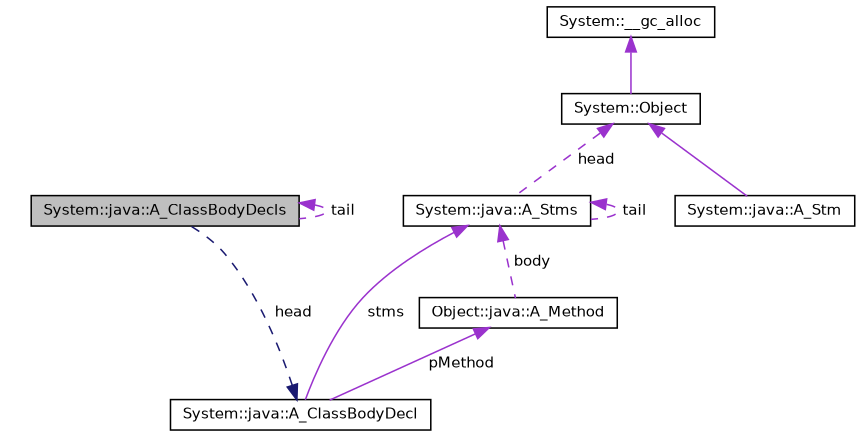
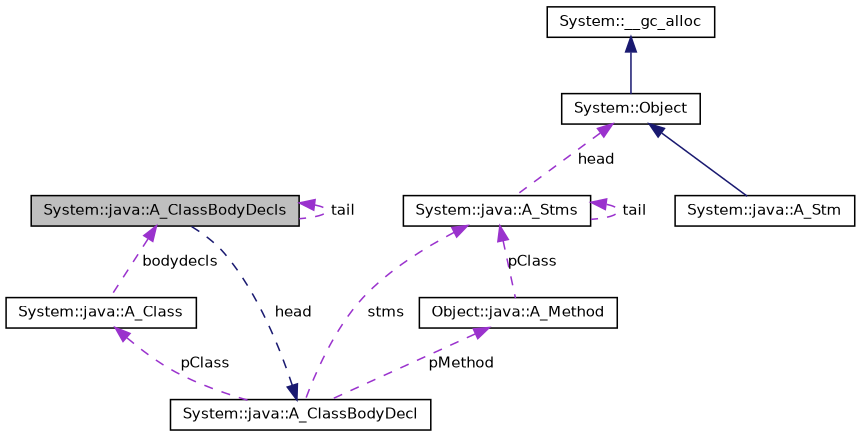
  digraph {
    node [color=black fillcolor=white fontname=Helvetica fontsize=10 shape=record style=filled]
    edge [color=darkorchid3 dir=back fontname=Helvetica fontsize=10 labelfontname=Helvetica labelfontsize=10 style=dashed]
    n1 [fillcolor=grey75 fontcolor=black height=0.2 label="System::java::A_ClassBodyDecls" width=0.4]
+   n2 [height=0.2 label="System::java::A_Class" width=0.4]
    n3 [height=0.2 label="System::java::A_ClassBodyDecl" width=0.4]
    n4 [height=0.2 label="Object::java::A_Method" width=0.4]
    n5 [height=0.2 label="System::java::A_Stms" width=0.4]
    n6 [height=0.2 label="System::java::A_Stm" width=0.4]
    n7 [height=0.2 label="System::Object" width=0.4]
    n8 [height=0.2 label="System::__gc_alloc" width=0.4]
    n1 -> n1 [label=" tail"]
+   n1 -> n2 [label=" bodydecls"]
+   n2 -> n3 [label=" pClass"]
    n3 -> n1 [color=midnightblue label=" head"]
-   n4 -> n3 [label=" pMethod" style=solid]
-   n5 -> n3 [label=" stms" style=solid]
-   n5 -> n4 [label=" body"]
+   n4 -> n3 [label=" pMethod"]
+   n5 -> n3 [label=" stms"]
+   n5 -> n4 [label=" pClass"]
    n5 -> n5 [label=" tail"]
    n7 -> n5 [label=" head"]
-   n7 -> n6 [style=solid]
-   n8 -> n7 [style=solid]
+   n7 -> n6 [color=midnightblue style=solid]
+   n8 -> n7 [color=midnightblue style=solid]
  }
